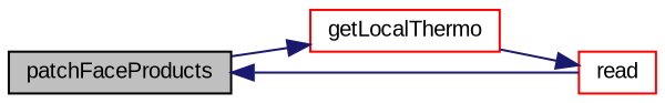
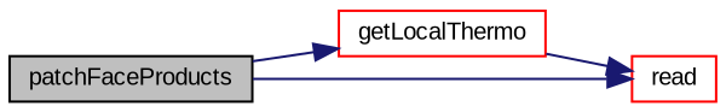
  digraph {
    fontname="Liberation Sans"
    rankdir=LR
    node [color=red fontname="Liberation Sans" fontsize=10 shape=record]
    edge [color=midnightblue fontname="Liberation Sans" fontsize=10 labelfontname=Helvetica labelfontsize=10 style=solid]
    n1 [color=black fillcolor=grey75 fontcolor=black height=0.2 label=patchFaceProducts style=filled width=0.4]
    n2 [height=0.2 label=getLocalThermo width=0.4]
    n3 [height=0.2 label=read width=0.4]
    n1 -> n2
-   n3 -> n1
+   n1 -> n3
    n2 -> n3
  }
